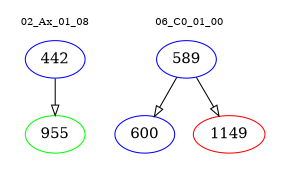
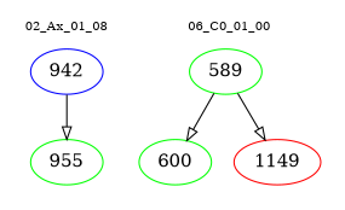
  digraph {
    node [color=blue]
    edge [arrowhead=onormal color=black]
-   n1 [label=442]
+   n1 [label=942]
    n2 [color=green label=955]
-   n3 [label=589]
-   n4 [label=600]
+   n3 [color=green label=589]
+   n4 [color=green label=600]
    n5 [color=red label=1149]
    subgraph cluster_1 {
      color=white
      fontsize=10
      label="02_Ax_01_08"
      n1
      n2
    }
    subgraph cluster_2 {
      color=white
      fontsize=10
      label="06_C0_01_00"
      n3
      n4
      n5
    }
    n1 -> n2
    n3 -> n4
    n3 -> n5
  }
